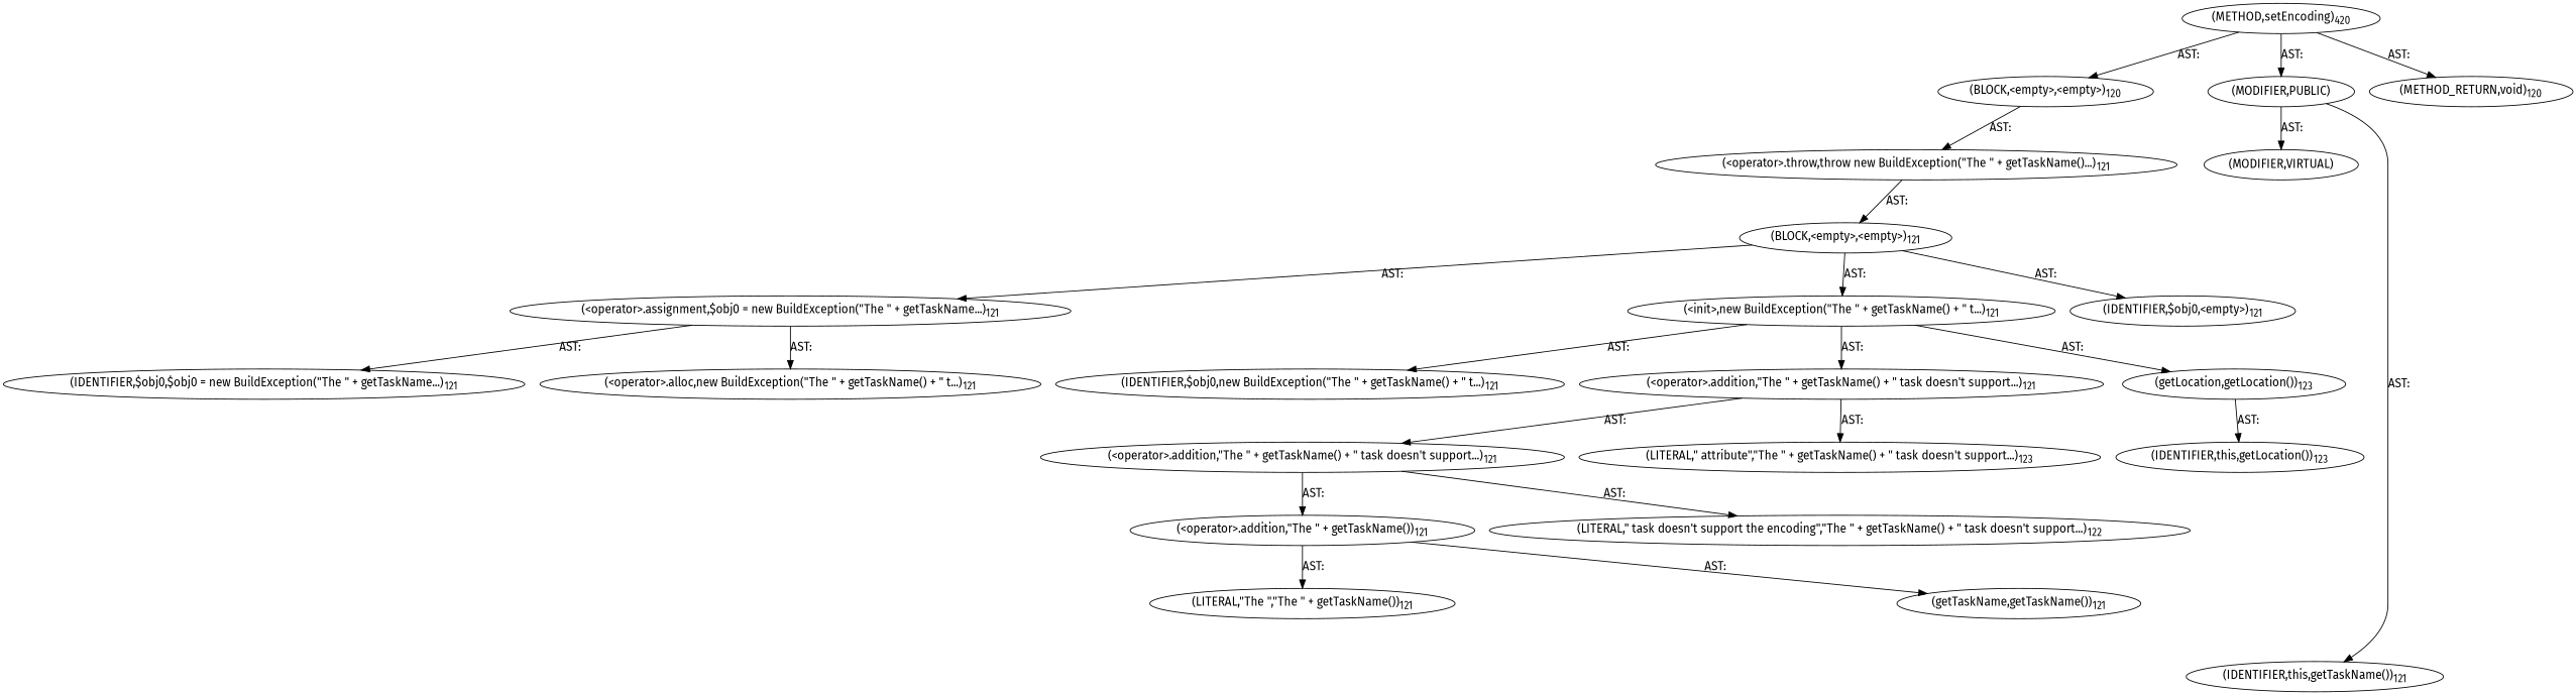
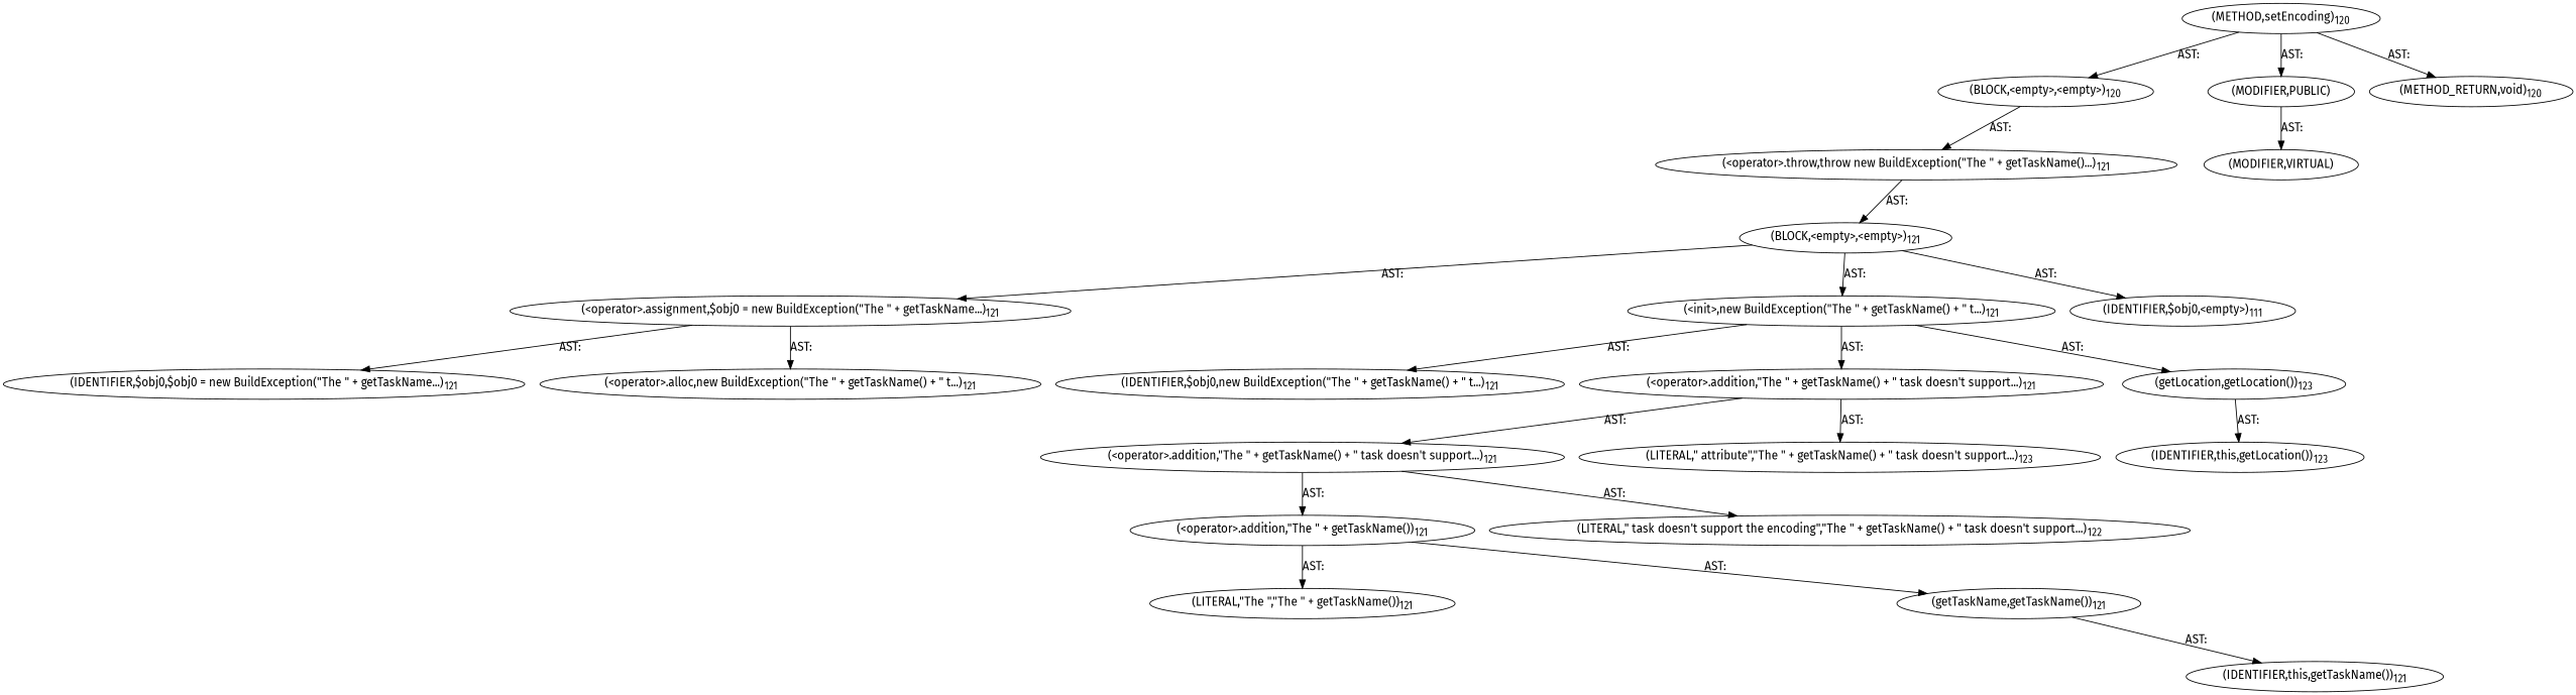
  digraph {
    fontname="Fira Sans"
    node [fontname="Fira Sans"]
    edge [fontname="Fira Sans"]
-   n1 [label=<(METHOD,setEncoding)<SUB>420</SUB>>]
+   n1 [label=<(METHOD,setEncoding)<SUB>120</SUB>>]
    n2 [label=<(BLOCK,&lt;empty&gt;,&lt;empty&gt;)<SUB>120</SUB>>]
    n3 [label=<(MODIFIER,PUBLIC)>]
    n4 [label=<(METHOD_RETURN,void)<SUB>120</SUB>>]
    n5 [label=<(&lt;operator&gt;.throw,throw new BuildException(&quot;The &quot; + getTaskName()...)<SUB>121</SUB>>]
    n6 [label=<(MODIFIER,VIRTUAL)>]
    n7 [label=<(BLOCK,&lt;empty&gt;,&lt;empty&gt;)<SUB>121</SUB>>]
    n8 [label=<(&lt;operator&gt;.assignment,$obj0 = new BuildException(&quot;The &quot; + getTaskName...)<SUB>121</SUB>>]
    n9 [label=<(&lt;init&gt;,new BuildException(&quot;The &quot; + getTaskName() + &quot; t...)<SUB>121</SUB>>]
-   n10 [label=<(IDENTIFIER,$obj0,&lt;empty&gt;)<SUB>121</SUB>>]
+   n10 [label=<(IDENTIFIER,$obj0,&lt;empty&gt;)<SUB>111</SUB>>]
    n11 [label=<(IDENTIFIER,$obj0,$obj0 = new BuildException(&quot;The &quot; + getTaskName...)<SUB>121</SUB>>]
    n12 [label=<(&lt;operator&gt;.alloc,new BuildException(&quot;The &quot; + getTaskName() + &quot; t...)<SUB>121</SUB>>]
    n13 [label=<(IDENTIFIER,$obj0,new BuildException(&quot;The &quot; + getTaskName() + &quot; t...)<SUB>121</SUB>>]
    n14 [label=<(&lt;operator&gt;.addition,&quot;The &quot; + getTaskName() + &quot; task doesn't support...)<SUB>121</SUB>>]
    n15 [label=<(getLocation,getLocation())<SUB>123</SUB>>]
    n16 [label=<(&lt;operator&gt;.addition,&quot;The &quot; + getTaskName() + &quot; task doesn't support...)<SUB>121</SUB>>]
    n17 [label=<(LITERAL,&quot; attribute&quot;,&quot;The &quot; + getTaskName() + &quot; task doesn't support...)<SUB>123</SUB>>]
    n18 [label=<(IDENTIFIER,this,getLocation())<SUB>123</SUB>>]
    n19 [label=<(&lt;operator&gt;.addition,&quot;The &quot; + getTaskName())<SUB>121</SUB>>]
    n20 [label=<(LITERAL,&quot; task doesn't support the encoding&quot;,&quot;The &quot; + getTaskName() + &quot; task doesn't support...)<SUB>122</SUB>>]
    n21 [label=<(LITERAL,&quot;The &quot;,&quot;The &quot; + getTaskName())<SUB>121</SUB>>]
    n22 [label=<(getTaskName,getTaskName())<SUB>121</SUB>>]
    n23 [label=<(IDENTIFIER,this,getTaskName())<SUB>121</SUB>>]
    n1 -> n2 [label="AST: "]
    n1 -> n3 [label="AST: "]
    n1 -> n4 [label="AST: "]
    n2 -> n5 [label="AST: "]
    n3 -> n6 [label="AST: "]
    n5 -> n7 [label="AST: "]
    n7 -> n8 [label="AST: "]
    n7 -> n9 [label="AST: "]
    n7 -> n10 [label="AST: "]
    n8 -> n11 [label="AST: "]
    n8 -> n12 [label="AST: "]
    n9 -> n13 [label="AST: "]
    n9 -> n14 [label="AST: "]
    n9 -> n15 [label="AST: "]
    n14 -> n16 [label="AST: "]
    n14 -> n17 [label="AST: "]
    n15 -> n18 [label="AST: "]
    n16 -> n19 [label="AST: "]
    n16 -> n20 [label="AST: "]
    n19 -> n21 [label="AST: "]
    n19 -> n22 [label="AST: "]
-   n3 -> n23 [label="AST: "]
+   n22 -> n23 [label="AST: "]
  }
